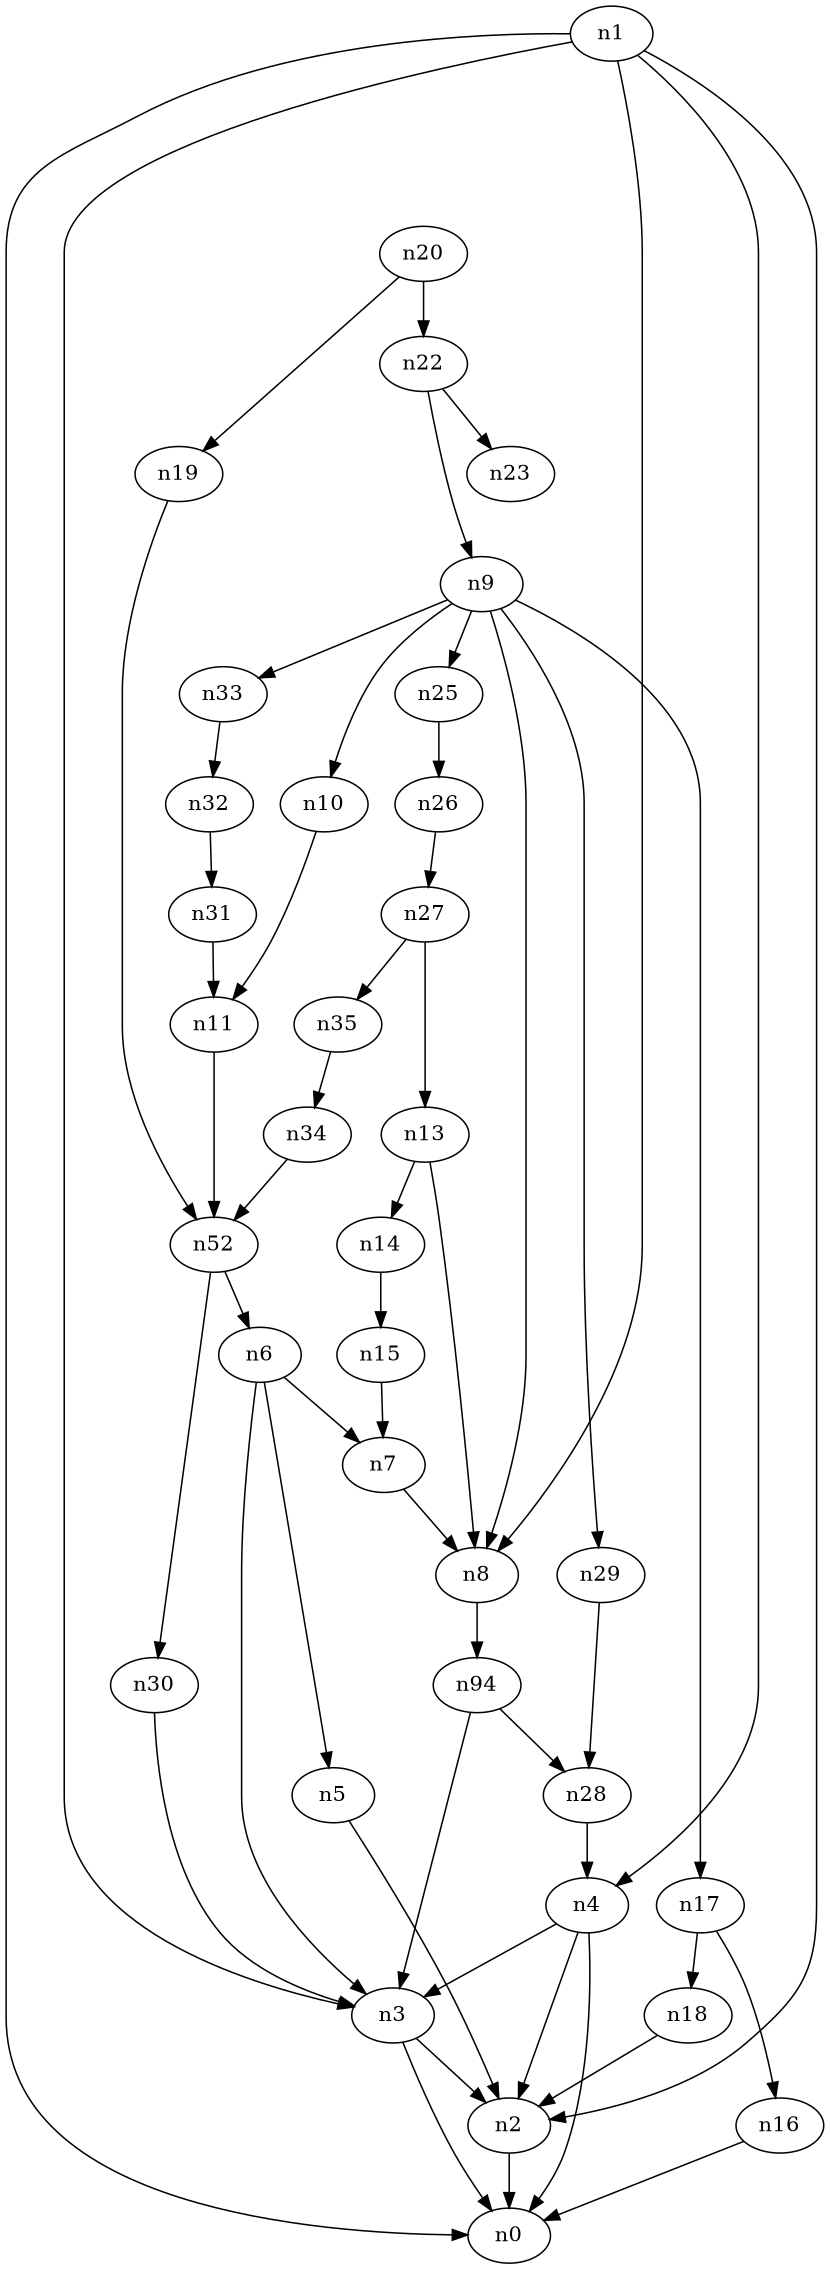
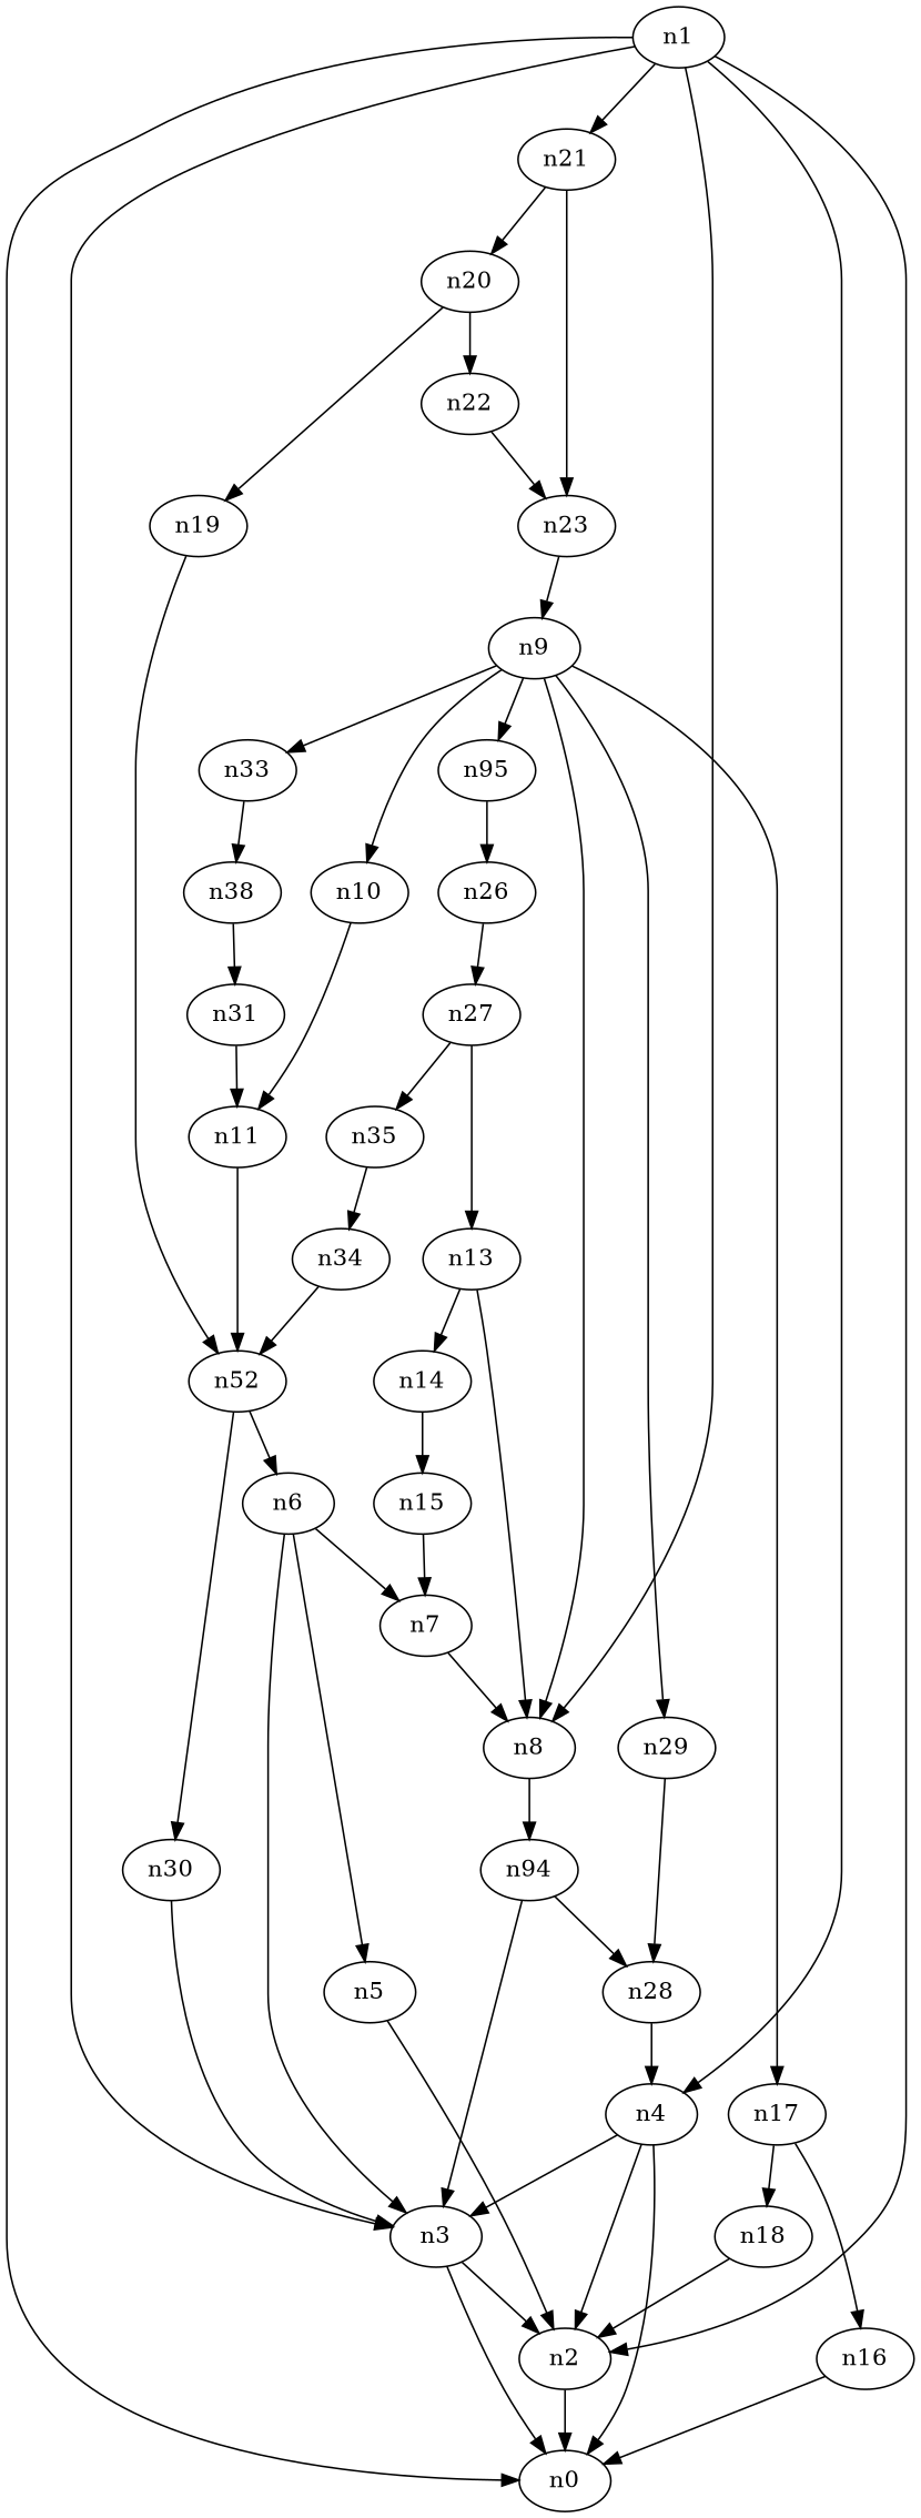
  digraph {
    n1
    n0
    n2
    n3
    n4
    n8
+   n21
    n24 [label=n94]
    n20
    n23
    n28
    n19
    n22
    n9
    n5
    n6
    n7
    n10
    n17
-   n25
+   n25 [label=n95]
    n29
    n33
    n11
    n16
    n18
    n26
-   n32
+   n32 [label=n38]
    n12 [label=n52]
    n27
    n31
    n30
    n13
    n14
    n15
    n35
    n34
    n1 -> n0
    n1 -> n2
    n1 -> n3
    n1 -> n4
    n1 -> n8
+   n1 -> n21
    n2 -> n0
    n3 -> n0
    n3 -> n2
    n4 -> n0
    n4 -> n2
    n4 -> n3
    n8 -> n24
+   n21 -> n20
+   n21 -> n23
    n24 -> n3
    n24 -> n28
    n20 -> n19
    n20 -> n22
-   n22 -> n9
+   n23 -> n9
    n28 -> n4
    n19 -> n12
    n22 -> n23
    n9 -> n8
    n9 -> n10
    n9 -> n17
    n9 -> n25
    n9 -> n29
    n9 -> n33
    n5 -> n2
    n6 -> n3
    n6 -> n5
    n6 -> n7
    n7 -> n8
    n10 -> n11
    n17 -> n16
    n17 -> n18
    n25 -> n26
    n29 -> n28
    n33 -> n32
    n11 -> n12
    n16 -> n0
    n18 -> n2
    n26 -> n27
    n32 -> n31
    n12 -> n6
    n12 -> n30
    n27 -> n13
    n27 -> n35
    n31 -> n11
    n30 -> n3
    n13 -> n8
    n13 -> n14
    n14 -> n15
    n15 -> n7
    n35 -> n34
    n34 -> n12
  }
